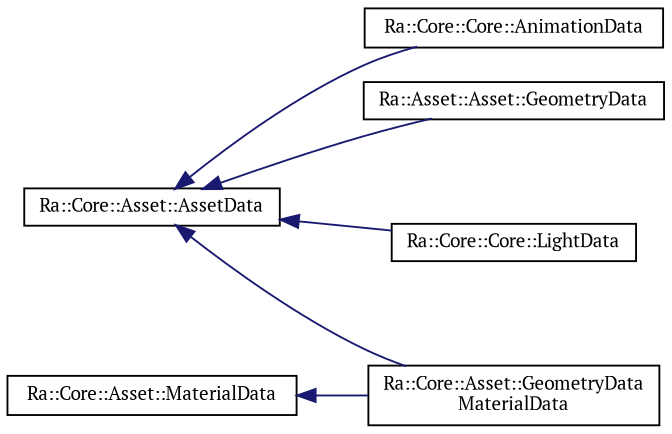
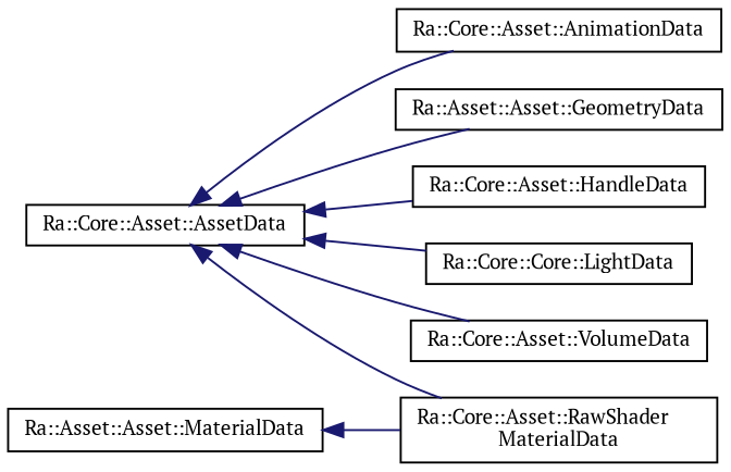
  digraph {
    fontname="PT Serif"
    rankdir=LR
    node [color=black fillcolor=white fontname="PT Serif" fontsize=10 shape=record style=filled]
    edge [color=midnightblue dir=back fontname="PT Serif" fontsize=10 labelfontname=Helvetica labelfontsize=10 style=solid]
    n1 [height=0.2 label="Ra::Core::Asset::AssetData" width=0.4]
-   n2 [height=0.2 label="Ra::Core::Core::AnimationData" width=0.4]
+   n2 [height=0.2 label="Ra::Core::Asset::AnimationData" width=0.4]
    n3 [height=0.2 label="Ra::Asset::Asset::GeometryData" width=0.4]
+   n4 [height=0.2 label="Ra::Core::Asset::HandleData" width=0.4]
    n5 [height=0.2 label="Ra::Core::Core::LightData" width=0.4]
-   n7 [height=0.2 label="Ra::Core::Asset::GeometryData\lMaterialData" width=0.4]
-   n8 [height=0.2 label="Ra::Core::Asset::MaterialData" width=0.4]
+   n6 [height=0.2 label="Ra::Core::Asset::VolumeData" width=0.4]
+   n7 [height=0.2 label="Ra::Core::Asset::RawShader\lMaterialData" width=0.4]
+   n8 [height=0.2 label="Ra::Asset::Asset::MaterialData" width=0.4]
    n1 -> n2
    n1 -> n3
+   n1 -> n4
    n1 -> n5
+   n1 -> n6
    n1 -> n7
    n8 -> n7
  }
